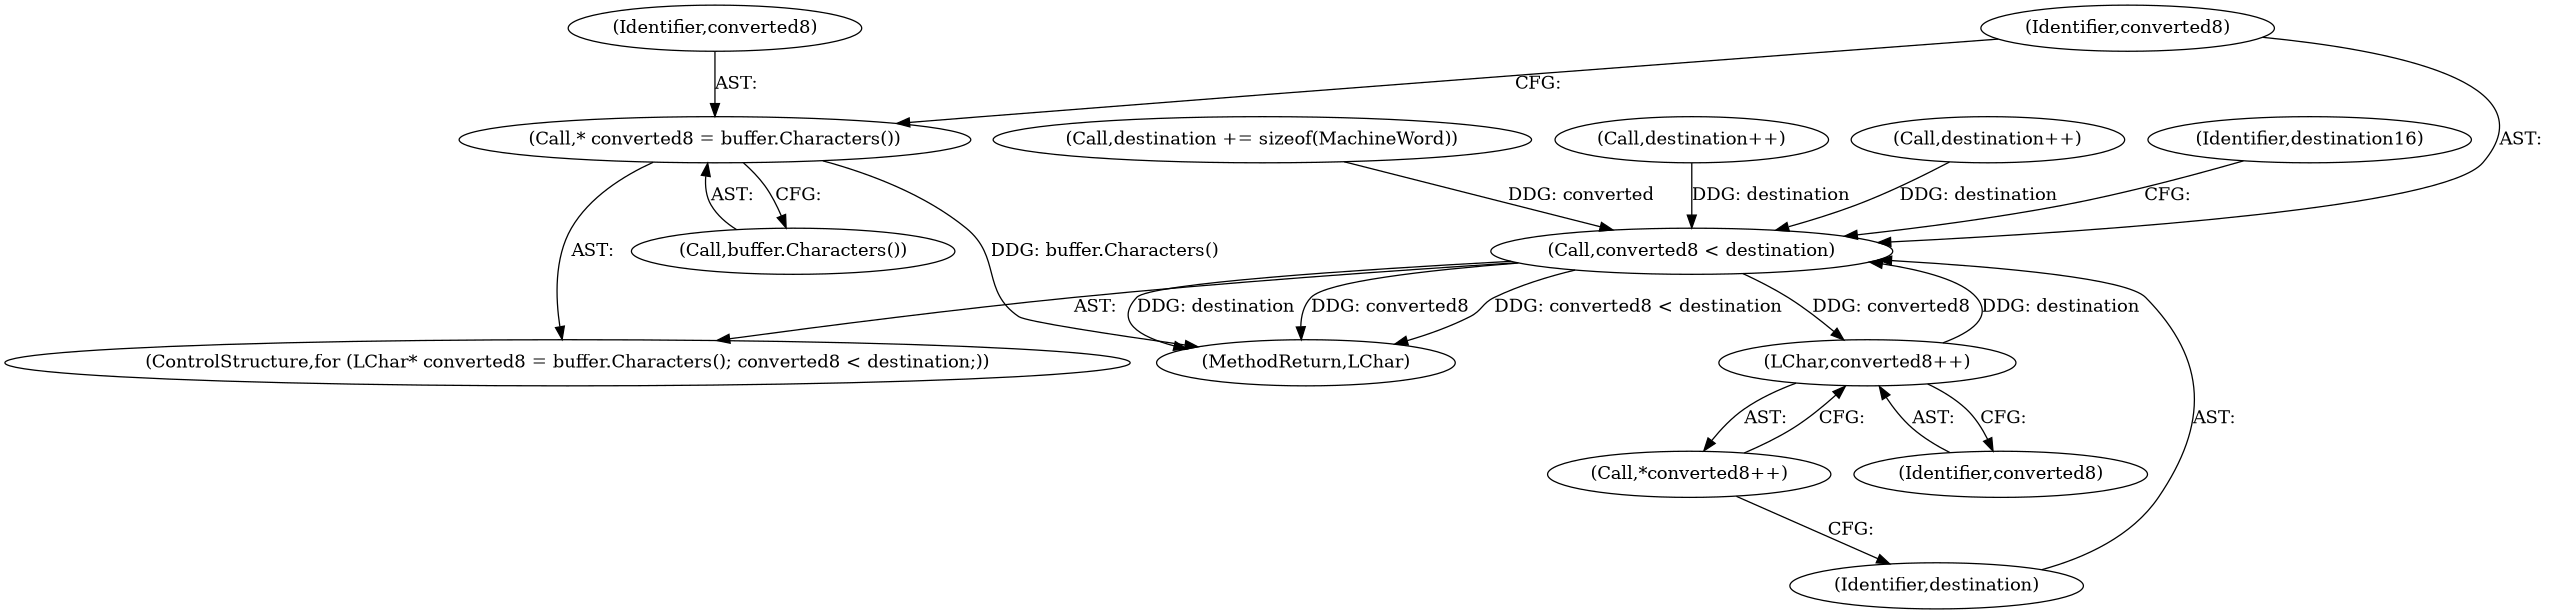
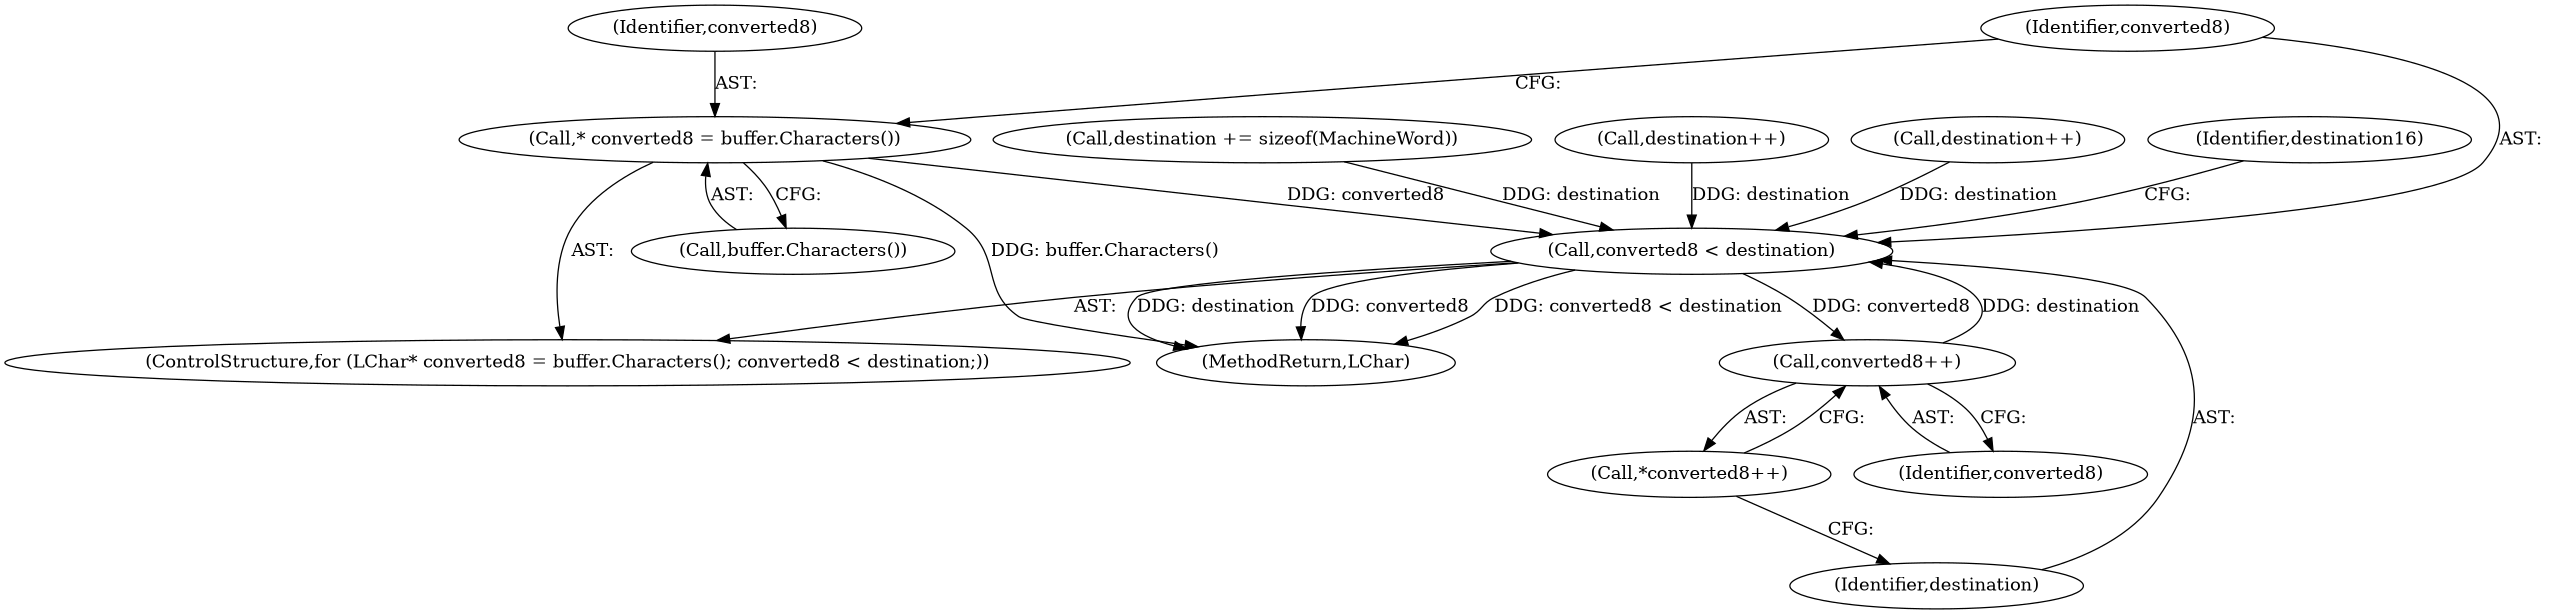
  digraph {
    n1 [label="(Call,* converted8 = buffer.Characters())"]
    n2 [label="(Call,converted8 < destination)"]
    n3 [label="(Call,buffer.Characters())"]
    n4 [label="(ControlStructure,for (LChar* converted8 = buffer.Characters(); converted8 < destination;))"]
    n5 [label="(MethodReturn,LChar)"]
-   n6 [label="(LChar,converted8++)"]
+   n6 [label="(Call,converted8++)"]
    n7 [label="(Identifier,converted8)"]
    n8 [label="(Call,*converted8++)"]
    n9 [label="(Identifier,destination)"]
    n10 [label="(Identifier,destination16)"]
    n11 [label="(Call,destination++)"]
    n12 [label="(Identifier,converted8)"]
    n13 [label="(Identifier,converted8)"]
    n14 [label="(Call,destination += sizeof(MachineWord))"]
    n15 [label="(Call,destination++)"]
+   n1 -> n2 [label="DDG: converted8"]
    n1 -> n3 [label="CFG: "]
    n1 -> n4 [label="AST: "]
    n1 -> n5 [label="DDG: buffer.Characters()"]
    n2 -> n4 [label="AST: "]
    n2 -> n5 [label="DDG: converted8"]
    n2 -> n5 [label="DDG: converted8 < destination"]
    n2 -> n5 [label="DDG: destination"]
    n2 -> n6 [label="DDG: converted8"]
    n3 -> n1 [label="AST: "]
    n6 -> n2 [label="DDG: destination"]
    n6 -> n7 [label="CFG: "]
    n6 -> n8 [label="AST: "]
    n7 -> n6 [label="AST: "]
    n8 -> n6 [label="CFG: "]
    n8 -> n9 [label="CFG: "]
    n9 -> n2 [label="AST: "]
    n10 -> n2 [label="CFG: "]
    n11 -> n2 [label="DDG: destination"]
    n12 -> n1 [label="CFG: "]
    n12 -> n2 [label="AST: "]
    n13 -> n1 [label="AST: "]
-   n14 -> n2 [label="DDG: converted"]
+   n14 -> n2 [label="DDG: destination"]
    n15 -> n2 [label="DDG: destination"]
  }
